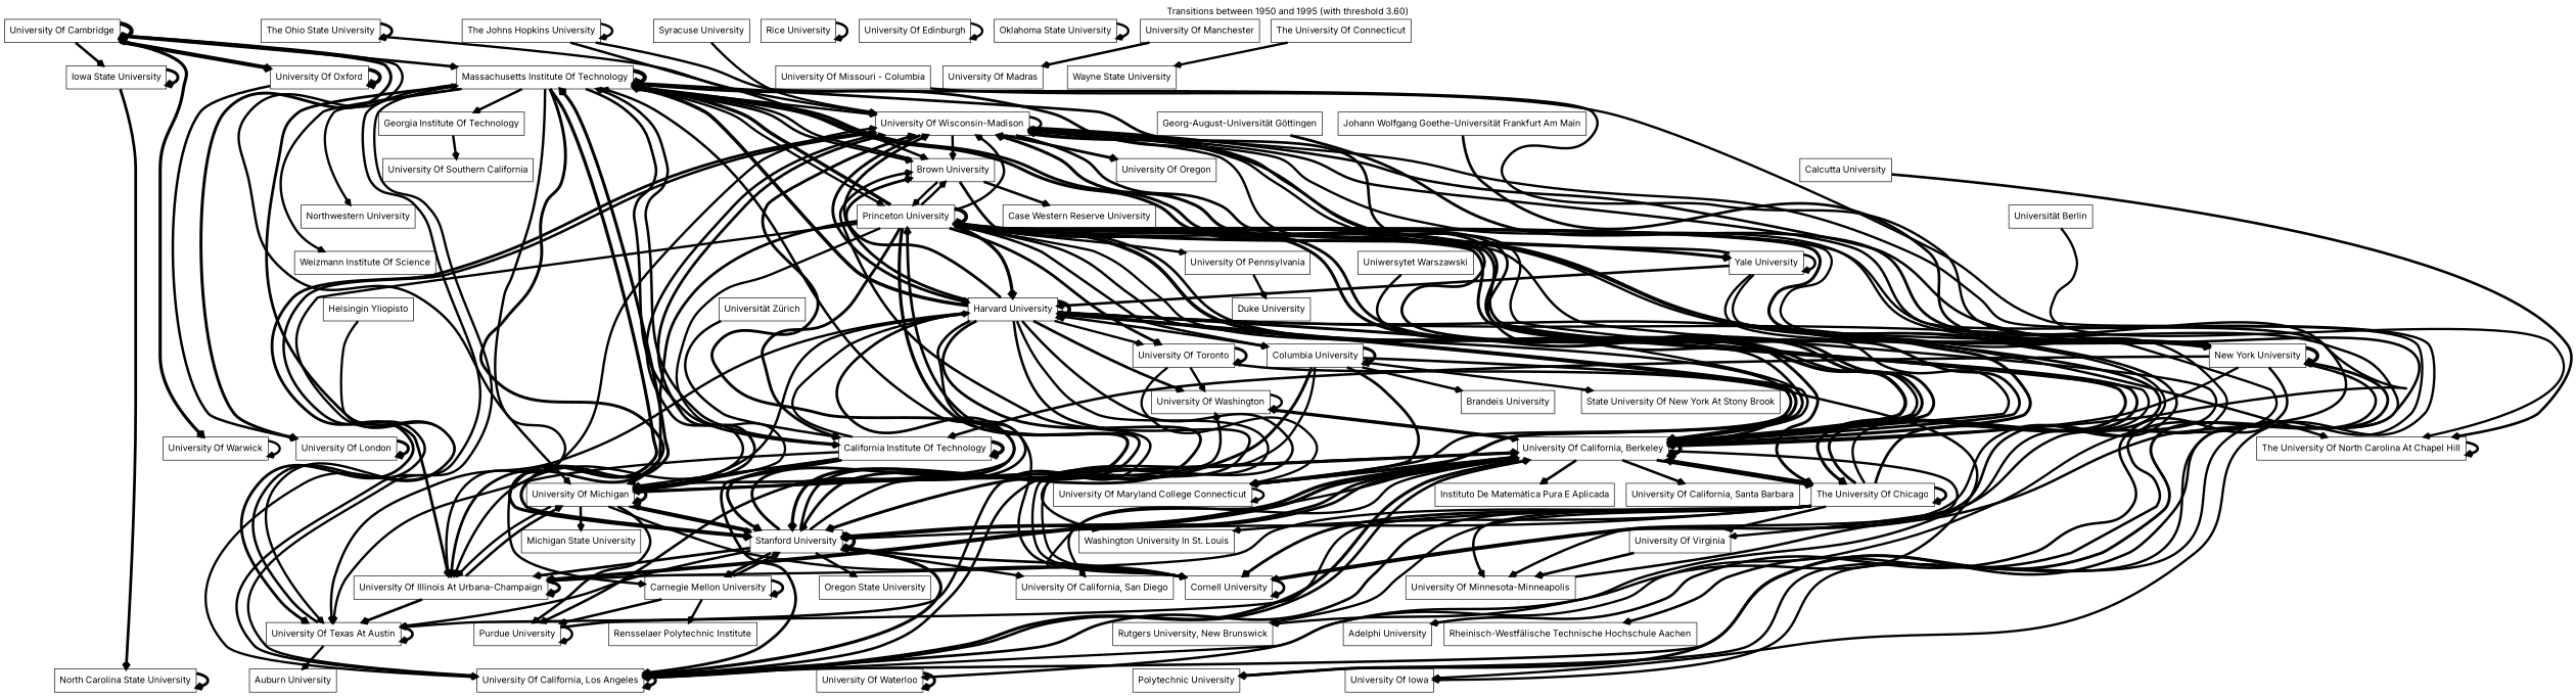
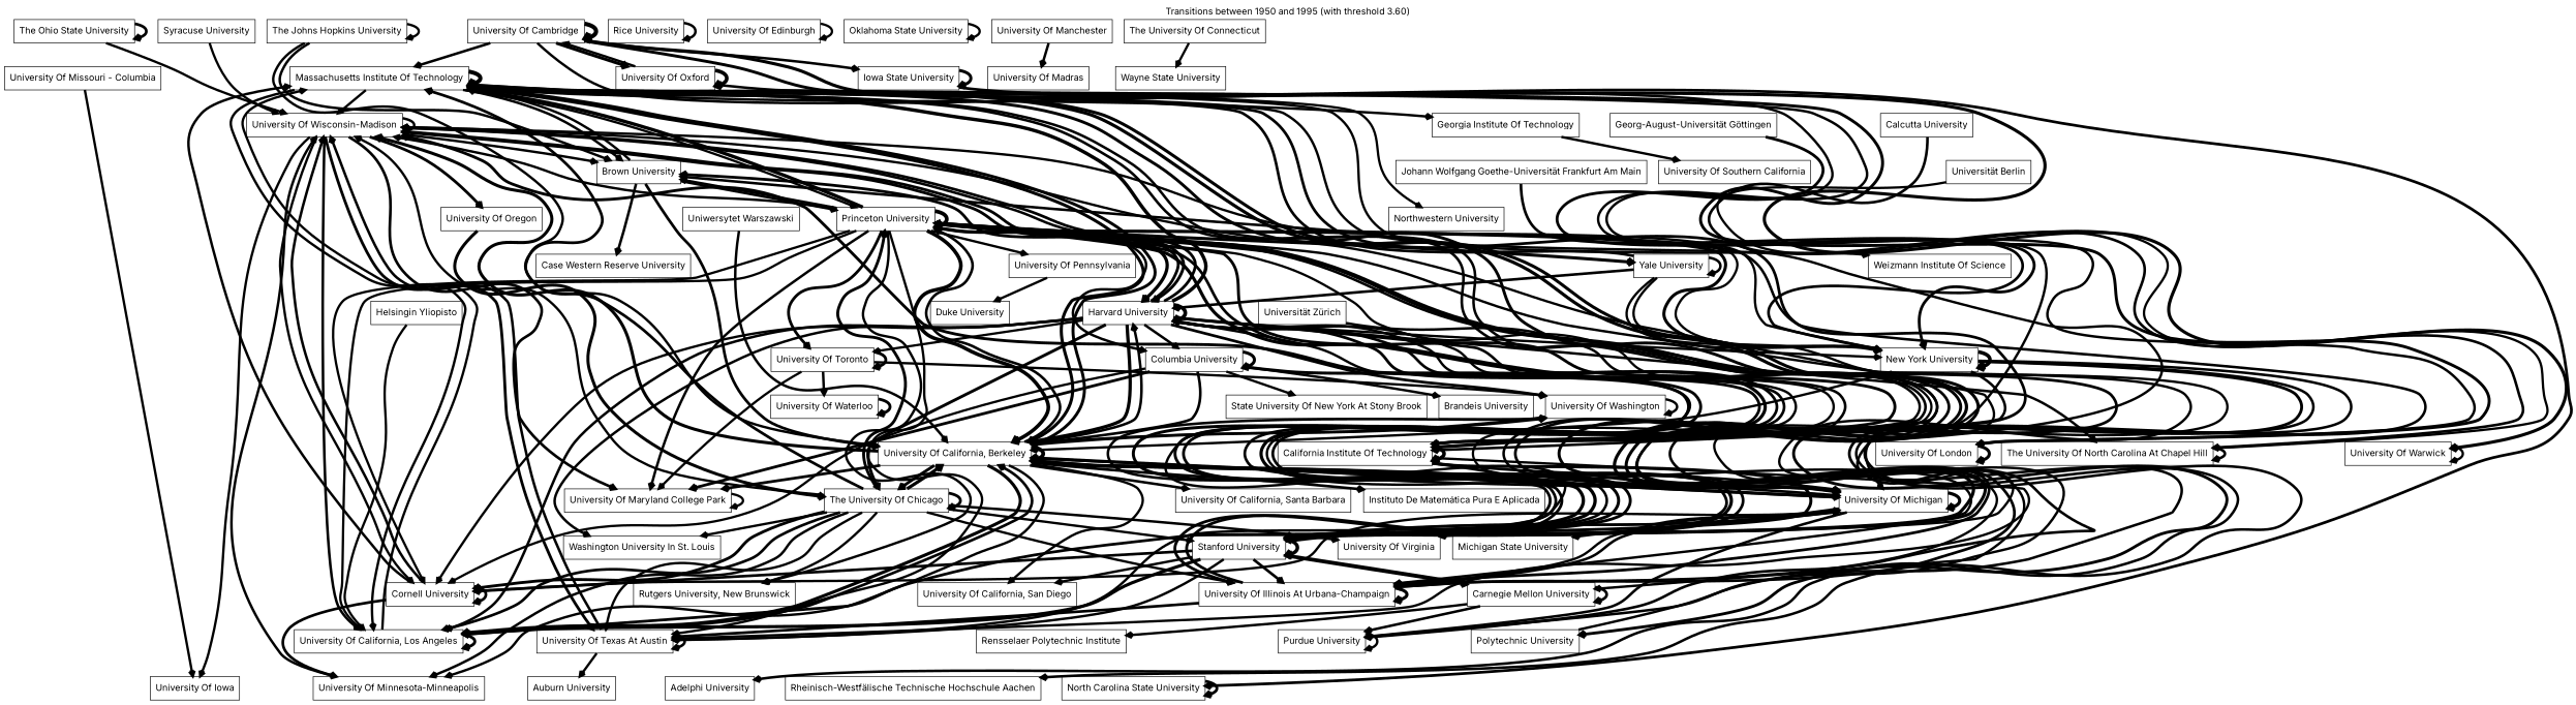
  digraph {
    fontname=Inter
    label="Transitions between 1950 and 1995 (with threshold 3.60)"
    labelloc=t
    node [fontname=Inter shape=rectangle]
    edge [arrowhead=vee arrowsize=0.8 fontname=Inter penwidth=3.7 weight=0.1]
    "Iowa State University"
    "North Carolina State University"
    "Massachusetts Institute Of Technology"
    "University Of Wisconsin-Madison"
    "Brown University"
    "University Of Michigan"
    "Princeton University"
    "University Of California, Berkeley"
    "University Of California, Los Angeles"
    "Stanford University"
    "University Of Illinois At Urbana-Champaign"
    "California Institute Of Technology"
    "Northwestern University"
    "Carnegie Mellon University"
    "Weizmann Institute Of Science"
    "Georgia Institute Of Technology"
    "University Of Texas At Austin"
-   "University Of Maryland College Park" [label="University Of Maryland College Connecticut"]
+   "University Of Maryland College Park"
    "University Of Iowa"
    "Cornell University"
    "Harvard University"
    "University Of Oregon"
    "Case Western Reserve University"
    "Michigan State University"
    "Purdue University"
    "The University Of Chicago"
    "Rutgers University, New Brunswick"
    "University Of Toronto"
    "Columbia University"
    "New York University"
    "Yale University"
    "University Of Pennsylvania"
    "University Of Minnesota-Minneapolis"
    "University Of Washington"
    "University Of California, Santa Barbara"
    "University Of California, San Diego"
    "Instituto De Matemática Pura E Aplicada"
-   "Oregon State University"
    "Rensselaer Polytechnic Institute"
    "University Of Southern California"
    "Auburn University"
    "Washington University In St. Louis"
    "The University Of North Carolina At Chapel Hill"
    "University Of Cambridge"
    "University Of London"
    "University Of Oxford"
    "University Of Warwick"
    "University Of Virginia"
    "University Of Waterloo"
    "Brandeis University"
    "State University Of New York At Stony Brook"
    "Adelphi University"
    "Polytechnic University"
    "Rheinisch-Westfälische Technische Hochschule Aachen"
    "Duke University"
    "University Of Missouri - Columbia"
    "Rice University"
    "Georg-August-Universität Göttingen"
    "The Ohio State University"
    "The Johns Hopkins University"
    "Syracuse University"
    "University Of Edinburgh"
    "Calcutta University"
    "Johann Wolfgang Goethe-Universität Frankfurt Am Main"
    "Uniwersytet Warszawski"
    "Helsingin Yliopisto"
    "Universität Berlin"
    "Oklahoma State University"
    "University Of Manchester"
    "University Of Madras"
    "Universität Zürich"
    "The University Of Connecticut"
    "Wayne State University"
    "Iowa State University" -> "Iowa State University" [penwidth=4.7]
    "Iowa State University" -> "North Carolina State University" [penwidth=4.3]
    "North Carolina State University" -> "North Carolina State University" [penwidth=4.4]
    "Massachusetts Institute Of Technology" -> "Massachusetts Institute Of Technology" [penwidth=6.3]
    "Massachusetts Institute Of Technology" -> "University Of Wisconsin-Madison"
    "Massachusetts Institute Of Technology" -> "Brown University" [penwidth=3.9]
    "Massachusetts Institute Of Technology" -> "University Of Michigan" [penwidth=4.6]
    "Massachusetts Institute Of Technology" -> "Princeton University" [penwidth=3.6]
    "Massachusetts Institute Of Technology" -> "University Of California, Berkeley" [penwidth=4.8]
    "Massachusetts Institute Of Technology" -> "University Of California, Los Angeles" [penwidth=3.8]
    "Massachusetts Institute Of Technology" -> "Stanford University" [penwidth=5.0]
    "Massachusetts Institute Of Technology" -> "University Of Illinois At Urbana-Champaign" [penwidth=4.3]
    "Massachusetts Institute Of Technology" -> "California Institute Of Technology" [penwidth=4.1]
    "Massachusetts Institute Of Technology" -> "Northwestern University" [penwidth=3.6]
    "Massachusetts Institute Of Technology" -> "Carnegie Mellon University" [penwidth=3.8]
    "Massachusetts Institute Of Technology" -> "Weizmann Institute Of Science"
    "Massachusetts Institute Of Technology" -> "Georgia Institute Of Technology" [penwidth=3.8]
    "University Of Wisconsin-Madison" -> "University Of Wisconsin-Madison" [penwidth=3.9]
    "University Of Wisconsin-Madison" -> "Brown University" [penwidth=3.8]
    "University Of Wisconsin-Madison" -> "University Of Michigan" [penwidth=4.0]
    "University Of Wisconsin-Madison" -> "University Of California, Los Angeles" [penwidth=4.0]
    "University Of Wisconsin-Madison" -> "University Of Texas At Austin" [penwidth=4.4]
    "University Of Wisconsin-Madison" -> "University Of Maryland College Park" [penwidth=4.2]
    "University Of Wisconsin-Madison" -> "University Of Iowa"
    "University Of Wisconsin-Madison" -> "Cornell University"
    "University Of Wisconsin-Madison" -> "Harvard University" [penwidth=4.5]
    "University Of Wisconsin-Madison" -> "University Of Oregon" [penwidth=4.4]
    "Brown University" -> "Massachusetts Institute Of Technology" [penwidth=3.8]
    "Brown University" -> "Princeton University"
    "Brown University" -> "University Of California, Berkeley" [penwidth=4.3]
    "Brown University" -> "Case Western Reserve University" [penwidth=4.0]
    "University Of Michigan" -> "University Of Wisconsin-Madison" [penwidth=4.3]
    "University Of Michigan" -> "University Of Michigan" [penwidth=5.0]
    "University Of Michigan" -> "University Of California, Berkeley" [penwidth=4.9]
    "University Of Michigan" -> "Stanford University" [penwidth=3.8]
    "University Of Michigan" -> "University Of Illinois At Urbana-Champaign"
    "University Of Michigan" -> "Cornell University"
    "University Of Michigan" -> "Michigan State University" [penwidth=3.9]
    "University Of Michigan" -> "Purdue University" [penwidth=4.0]
    "Princeton University" -> "Massachusetts Institute Of Technology" [penwidth=5.3]
    "Princeton University" -> "University Of Wisconsin-Madison" [penwidth=3.8]
    "Princeton University" -> "Brown University" [penwidth=3.8]
    "Princeton University" -> "University Of Michigan" [penwidth=3.6]
    "Princeton University" -> "Princeton University" [penwidth=5.9]
    "Princeton University" -> "University Of California, Berkeley" [penwidth=5.6]
    "Princeton University" -> "University Of California, Los Angeles" [penwidth=3.6]
    "Princeton University" -> "Stanford University" [penwidth=5.0]
    "Princeton University" -> "University Of Illinois At Urbana-Champaign" [penwidth=4.3]
    "Princeton University" -> "California Institute Of Technology" [penwidth=4.5]
    "Princeton University" -> "University Of Texas At Austin"
    "Princeton University" -> "University Of Maryland College Park" [penwidth=3.9]
    "Princeton University" -> "Cornell University" [penwidth=3.6]
    "Princeton University" -> "Harvard University" [penwidth=5.1]
-   "Princeton University" -> "The University Of Chicago" [penwidth=4.7]
+   "University Of Oregon" -> "The University Of Chicago" [penwidth=4.7]
    "Princeton University" -> "Rutgers University, New Brunswick" [penwidth=3.8]
    "Princeton University" -> "University Of Toronto" [penwidth=4.4]
    "Princeton University" -> "Columbia University" [penwidth=3.9]
    "Princeton University" -> "New York University" [penwidth=4.8]
    "Princeton University" -> "Yale University" [penwidth=4.8]
    "Princeton University" -> "University Of Pennsylvania"
    "University Of California, Berkeley" -> "Massachusetts Institute Of Technology" [penwidth=4.6]
    "University Of California, Berkeley" -> "University Of Wisconsin-Madison" [penwidth=4.8]
    "University Of California, Berkeley" -> "University Of Michigan" [penwidth=3.9]
    "University Of California, Berkeley" -> "Princeton University" [penwidth=4.1]
    "University Of California, Berkeley" -> "University Of California, Berkeley" [penwidth=5.9]
    "University Of California, Berkeley" -> "University Of California, Los Angeles" [penwidth=4.9]
    "University Of California, Berkeley" -> "Stanford University" [penwidth=5.1]
    "University Of California, Berkeley" -> "University Of Illinois At Urbana-Champaign" [penwidth=4.4]
    "University Of California, Berkeley" -> "University Of Maryland College Park" [penwidth=4.3]
    "University Of California, Berkeley" -> "Harvard University" [penwidth=4.0]
    "University Of California, Berkeley" -> "The University Of Chicago" [penwidth=4.5]
    "University Of California, Berkeley" -> "University Of Minnesota-Minneapolis" [penwidth=3.8]
    "University Of California, Berkeley" -> "University Of Washington" [penwidth=4.1]
    "University Of California, Berkeley" -> "University Of California, Santa Barbara" [penwidth=4.0]
    "University Of California, Berkeley" -> "University Of California, San Diego"
    "University Of California, Berkeley" -> "Instituto De Matemática Pura E Aplicada" [penwidth=4.1]
    "University Of California, Los Angeles" -> "Massachusetts Institute Of Technology"
    "University Of California, Los Angeles" -> "University Of California, Berkeley" [penwidth=4.2]
    "University Of California, Los Angeles" -> "University Of California, Los Angeles" [penwidth=4.5]
    "Stanford University" -> "Massachusetts Institute Of Technology" [penwidth=4.8]
    "Stanford University" -> "University Of Wisconsin-Madison" [penwidth=4.5]
    "Stanford University" -> "University Of Michigan" [penwidth=3.8]
    "Stanford University" -> "Princeton University" [penwidth=4.3]
    "Stanford University" -> "University Of California, Berkeley" [penwidth=5.2]
    "Stanford University" -> "University Of California, Los Angeles" [penwidth=4.9]
    "Stanford University" -> "Stanford University" [penwidth=5.5]
    "Stanford University" -> "University Of Illinois At Urbana-Champaign" [penwidth=4.2]
    "Stanford University" -> "Carnegie Mellon University" [penwidth=4.3]
    "Stanford University" -> "University Of Texas At Austin" [penwidth=3.8]
    "Stanford University" -> "Cornell University" [penwidth=4.2]
    "Stanford University" -> "University Of Washington" [penwidth=4.0]
    "Stanford University" -> "University Of California, San Diego" [penwidth=3.8]
-   "Stanford University" -> "Oregon State University" [penwidth=3.9]
    "University Of Illinois At Urbana-Champaign" -> "University Of Wisconsin-Madison"
    "University Of Illinois At Urbana-Champaign" -> "University Of Michigan" [penwidth=4.0]
    "University Of Illinois At Urbana-Champaign" -> "University Of California, Berkeley" [penwidth=4.4]
    "University Of Illinois At Urbana-Champaign" -> "University Of Illinois At Urbana-Champaign" [penwidth=4.9]
    "University Of Illinois At Urbana-Champaign" -> "University Of Texas At Austin" [penwidth=4.2]
    "California Institute Of Technology" -> "Massachusetts Institute Of Technology" [penwidth=4.0]
    "California Institute Of Technology" -> "University Of Michigan" [penwidth=4.0]
    "California Institute Of Technology" -> "University Of California, Los Angeles" [penwidth=4.3]
    "California Institute Of Technology" -> "Stanford University" [penwidth=4.7]
    "California Institute Of Technology" -> "California Institute Of Technology" [penwidth=5.6]
    "California Institute Of Technology" -> "University Of Texas At Austin"
    "California Institute Of Technology" -> "Harvard University"
    "Carnegie Mellon University" -> "Stanford University" [penwidth=4.0]
    "Carnegie Mellon University" -> "Carnegie Mellon University" [penwidth=4.3]
    "Carnegie Mellon University" -> "Purdue University" [penwidth=4.0]
    "Carnegie Mellon University" -> "Rensselaer Polytechnic Institute" [penwidth=3.8]
    "Georgia Institute Of Technology" -> "University Of Southern California" [penwidth=3.8]
    "University Of Texas At Austin" -> "University Of Wisconsin-Madison" [penwidth=4.0]
    "University Of Texas At Austin" -> "University Of Texas At Austin" [penwidth=4.1]
    "University Of Texas At Austin" -> "Auburn University"
    "University Of Maryland College Park" -> "University Of Maryland College Park" [penwidth=3.6]
    "Cornell University" -> "Massachusetts Institute Of Technology" [penwidth=3.9]
    "Cornell University" -> "University Of Wisconsin-Madison" [penwidth=4.0]
    "Cornell University" -> "Cornell University" [penwidth=4.3]
-   "University Of Virginia" -> "University Of Minnesota-Minneapolis" [penwidth=4.2]
+   "Cornell University" -> "University Of Minnesota-Minneapolis" [penwidth=4.2]
    "Harvard University" -> "Massachusetts Institute Of Technology" [penwidth=5.4]
    "Harvard University" -> "University Of Wisconsin-Madison" [penwidth=4.4]
    "Harvard University" -> "Brown University" [penwidth=4.4]
    "Harvard University" -> "University Of Michigan" [penwidth=4.2]
    "Harvard University" -> "University Of California, Berkeley" [penwidth=5.1]
    "Harvard University" -> "University Of California, Los Angeles" [penwidth=4.0]
    "Harvard University" -> "Stanford University" [penwidth=4.4]
    "Harvard University" -> "University Of Illinois At Urbana-Champaign" [penwidth=3.8]
    "Harvard University" -> "University Of Texas At Austin" [penwidth=3.8]
    "Harvard University" -> "Cornell University"
    "Harvard University" -> "Harvard University" [penwidth=5.8]
    "Harvard University" -> "Purdue University" [penwidth=4.1]
    "Harvard University" -> "The University Of Chicago" [penwidth=4.6]
    "Harvard University" -> "University Of Toronto" [penwidth=3.6]
    "Harvard University" -> "Columbia University" [penwidth=3.9]
    "Harvard University" -> "New York University"
    "Harvard University" -> "University Of Washington" [penwidth=4.3]
    "Harvard University" -> "Washington University In St. Louis" [penwidth=3.9]
    "Harvard University" -> "The University Of North Carolina At Chapel Hill" [penwidth=3.9]
    "Purdue University" -> "Brown University" [penwidth=4.0]
    "Purdue University" -> "Purdue University" [penwidth=3.8]
    "The University Of Chicago" -> "Massachusetts Institute Of Technology" [penwidth=4.3]
    "The University Of Chicago" -> "University Of Wisconsin-Madison"
    "The University Of Chicago" -> "Princeton University" [penwidth=4.5]
    "The University Of Chicago" -> "University Of California, Berkeley" [penwidth=5.0]
    "The University Of Chicago" -> "University Of California, Los Angeles" [penwidth=4.2]
    "The University Of Chicago" -> "Stanford University"
    "The University Of Chicago" -> "University Of Illinois At Urbana-Champaign"
    "The University Of Chicago" -> "University Of Texas At Austin"
    "The University Of Chicago" -> "Cornell University" [penwidth=4.5]
    "The University Of Chicago" -> "The University Of Chicago" [penwidth=4.4]
    "The University Of Chicago" -> "Rutgers University, New Brunswick"
    "The University Of Chicago" -> "University Of Minnesota-Minneapolis" [penwidth=3.9]
    "The University Of Chicago" -> "Washington University In St. Louis"
    "The University Of Chicago" -> "University Of Virginia" [penwidth=3.9]
    "University Of Toronto" -> "University Of Maryland College Park" [penwidth=3.6]
    "University Of Toronto" -> "University Of Toronto" [penwidth=4.5]
    "University Of Toronto" -> "University Of Washington"
    "University Of Toronto" -> "University Of Waterloo" [penwidth=3.9]
    "Columbia University" -> "University Of California, Berkeley" [penwidth=4.1]
    "Columbia University" -> "Stanford University" [penwidth=4.7]
    "Columbia University" -> "University Of Maryland College Park" [penwidth=4.4]
    "Columbia University" -> "Cornell University" [penwidth=3.6]
    "Columbia University" -> "Columbia University" [penwidth=4.8]
    "Columbia University" -> "Brandeis University" [penwidth=3.8]
    "Columbia University" -> "State University Of New York At Stony Brook"
    "New York University" -> "University Of Wisconsin-Madison"
    "New York University" -> "Princeton University" [penwidth=3.6]
    "New York University" -> "University Of California, Berkeley"
    "New York University" -> "California Institute Of Technology" [penwidth=4.0]
    "New York University" -> "New York University" [penwidth=5.6]
    "New York University" -> "Adelphi University" [penwidth=4.0]
    "New York University" -> "Polytechnic University" [penwidth=4.5]
    "New York University" -> "Rheinisch-Westfälische Technische Hochschule Aachen" [penwidth=4.0]
    "Yale University" -> "Massachusetts Institute Of Technology" [penwidth=4.2]
    "Yale University" -> "Harvard University" [penwidth=4.1]
    "Yale University" -> "New York University"
    "Yale University" -> "Yale University" [penwidth=4.0]
    "Yale University" -> "University Of Virginia"
    "University Of Pennsylvania" -> "Duke University"
    "University Of Minnesota-Minneapolis" -> "University Of Wisconsin-Madison" [penwidth=3.9]
    "University Of Washington" -> "University Of California, Berkeley"
    "University Of Washington" -> "University Of Washington" [penwidth=3.8]
    "The University Of North Carolina At Chapel Hill" -> "The University Of North Carolina At Chapel Hill" [penwidth=4.1]
    "University Of Cambridge" -> "Iowa State University" [penwidth=4.0]
    "University Of Cambridge" -> "Massachusetts Institute Of Technology" [penwidth=4.0]
    "University Of Cambridge" -> "University Of Michigan" [penwidth=3.8]
    "University Of Cambridge" -> "University Of Cambridge" [penwidth=6.5]
    "University Of Cambridge" -> "University Of London" [penwidth=4.6]
    "University Of Cambridge" -> "University Of Oxford" [penwidth=4.8]
    "University Of Cambridge" -> "University Of Warwick" [penwidth=4.9]
    "University Of London" -> "University Of London" [penwidth=4.8]
    "University Of Oxford" -> "University Of Cambridge"
    "University Of Oxford" -> "University Of London" [penwidth=3.9]
    "University Of Oxford" -> "University Of Oxford" [penwidth=5.7]
    "University Of Warwick" -> "University Of Warwick"
    "University Of Waterloo" -> "University Of Waterloo" [penwidth=4.5]
    "Polytechnic University" -> "Princeton University" [penwidth=3.8]
    "University Of Missouri - Columbia" -> "University Of Iowa"
    "Rice University" -> "Rice University" [penwidth=3.9]
    "Georg-August-Universität Göttingen" -> "New York University" [penwidth=4.4]
    "The Ohio State University" -> "University Of Wisconsin-Madison"
    "The Ohio State University" -> "The Ohio State University" [penwidth=4.3]
    "The Johns Hopkins University" -> "Brown University" [penwidth=3.9]
    "The Johns Hopkins University" -> "University Of California, Berkeley" [penwidth=3.8]
    "The Johns Hopkins University" -> "The Johns Hopkins University"
    "Syracuse University" -> "University Of Wisconsin-Madison" [penwidth=3.6]
    "University Of Edinburgh" -> "University Of Edinburgh" [penwidth=3.6]
    "Calcutta University" -> "The University Of North Carolina At Chapel Hill" [penwidth=4.1]
    "Johann Wolfgang Goethe-Universität Frankfurt Am Main" -> "New York University" [penwidth=4.2]
    "Uniwersytet Warszawski" -> "University Of California, Berkeley" [penwidth=3.9]
    "Helsingin Yliopisto" -> "University Of California, Los Angeles" [penwidth=3.6]
    "Universität Berlin" -> "The University Of North Carolina At Chapel Hill" [penwidth=3.6]
    "Oklahoma State University" -> "Oklahoma State University"
    "University Of Manchester" -> "University Of Madras" [penwidth=3.9]
    "Universität Zürich" -> "California Institute Of Technology" [penwidth=3.9]
    "The University Of Connecticut" -> "Wayne State University" [penwidth=3.6]
  }
